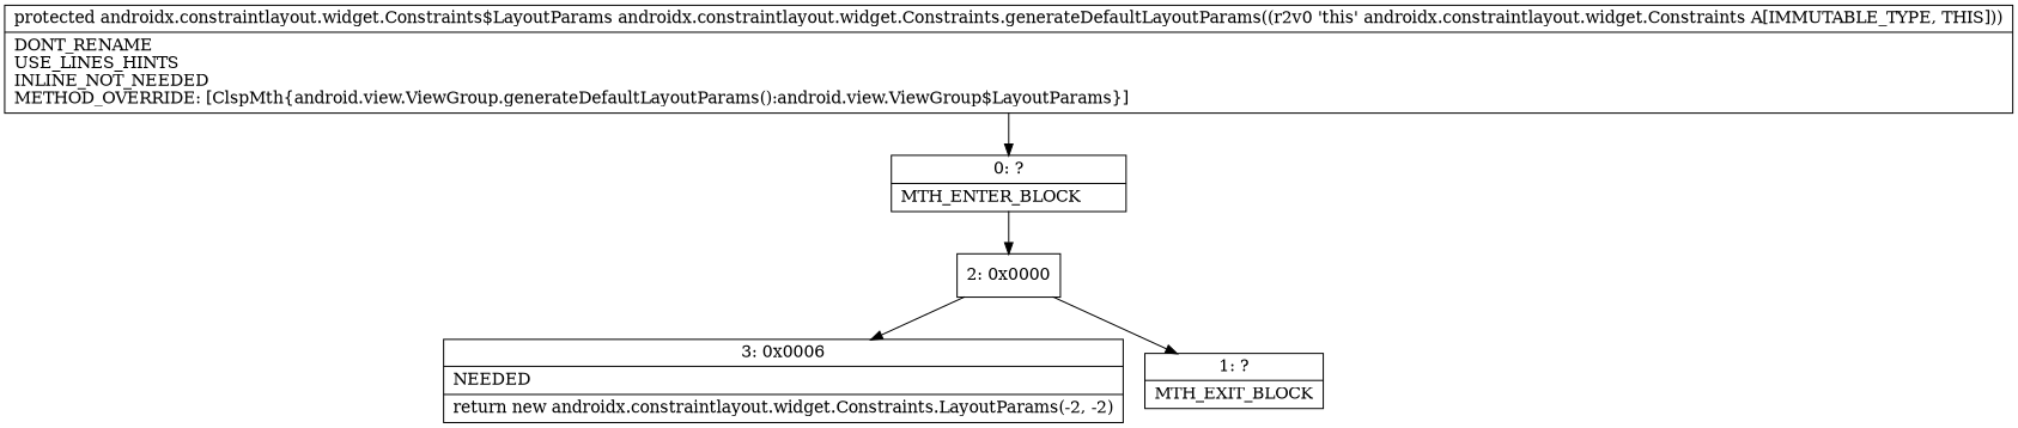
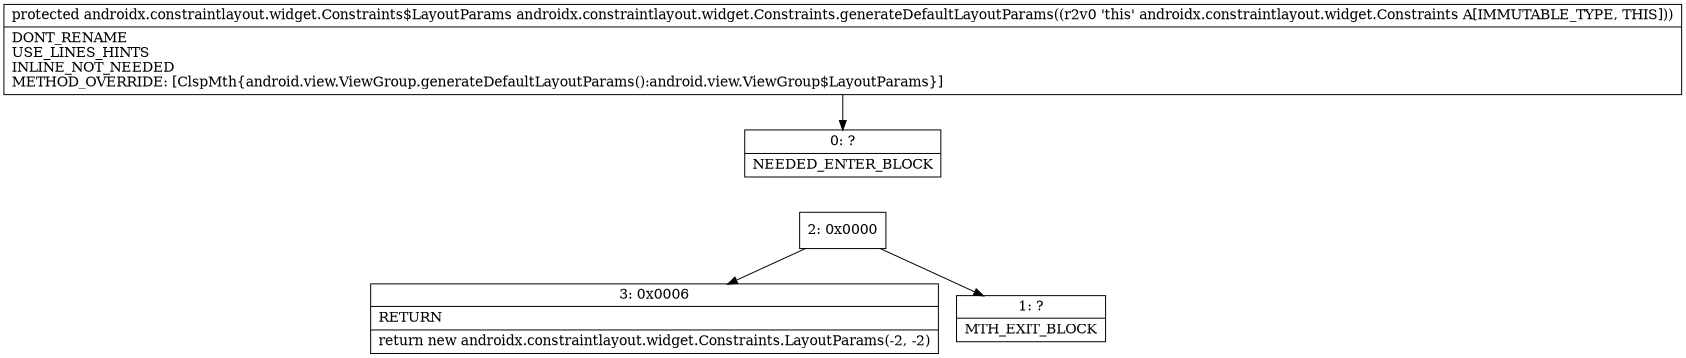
  digraph {
    node [shape=record]
-   n1 [label="{0\:\ ?|MTH_ENTER_BLOCK\l}"]
+   n1 [label="{0\:\ ?|NEEDED_ENTER_BLOCK\l}"]
    n2 [label="{2\:\ 0x0000}"]
-   n3 [label="{3\:\ 0x0006|NEEDED\l|return new androidx.constraintlayout.widget.Constraints.LayoutParams(\-2, \-2)\l}"]
+   n3 [label="{3\:\ 0x0006|RETURN\l|return new androidx.constraintlayout.widget.Constraints.LayoutParams(\-2, \-2)\l}"]
    n4 [label="{1\:\ ?|MTH_EXIT_BLOCK\l}"]
    n5 [label="{protected androidx.constraintlayout.widget.Constraints$LayoutParams androidx.constraintlayout.widget.Constraints.generateDefaultLayoutParams((r2v0 'this' androidx.constraintlayout.widget.Constraints A[IMMUTABLE_TYPE, THIS]))  | DONT_RENAME\lUSE_LINES_HINTS\lINLINE_NOT_NEEDED\lMETHOD_OVERRIDE: [ClspMth\{android.view.ViewGroup.generateDefaultLayoutParams():android.view.ViewGroup$LayoutParams\}]\l}"]
-   n1 -> n2
    n2 -> n3
    n2 -> n4
    n5 -> n1
  }
